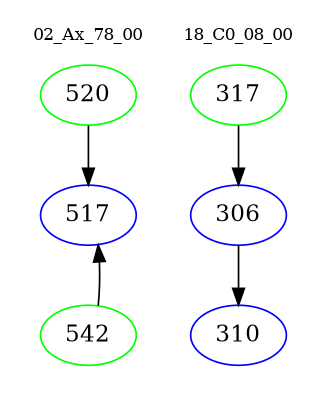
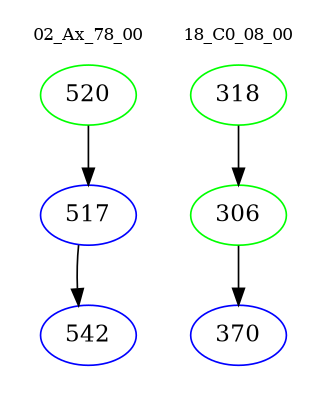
  digraph {
    node [color=blue]
    edge [color=black]
    n1 [color=green label=520]
    n2 [label=517]
-   n3 [color=green label=542]
-   n4 [color=green label=317]
-   n5 [label=306]
-   n6 [label=310]
+   n3 [label=542]
+   n4 [color=green label=318]
+   n5 [color=green label=306]
+   n6 [label=370]
    subgraph cluster_1 {
      color=white
      fontsize=10
      label="02_Ax_78_00"
      n1
      n2
      n3
    }
    subgraph cluster_2 {
      color=white
      fontsize=10
      label="18_C0_08_00"
      n4
      n5
      n6
    }
    n1 -> n2
-   n3 -> n2
+   n2 -> n3
    n4 -> n5
    n5 -> n6
  }
